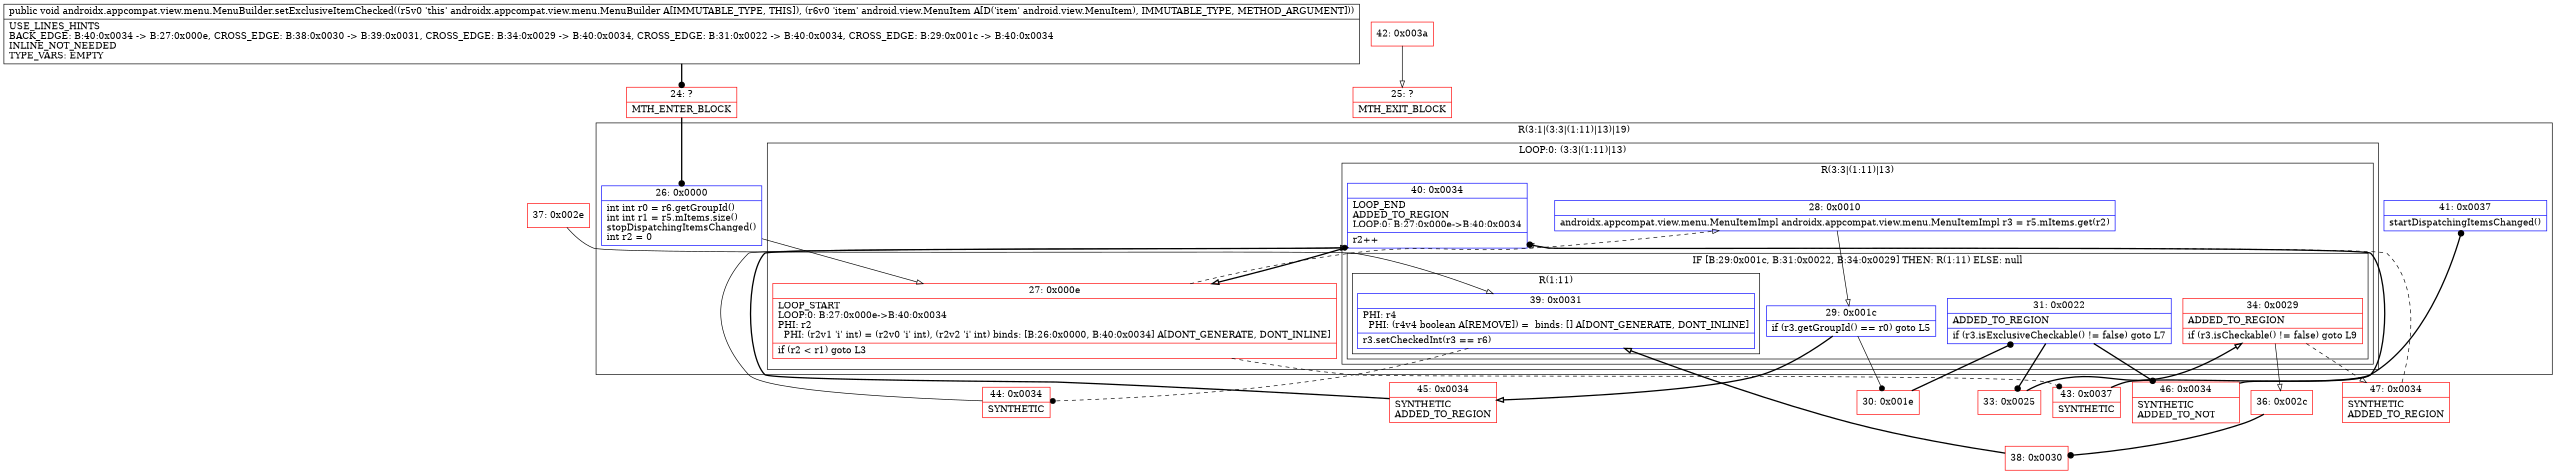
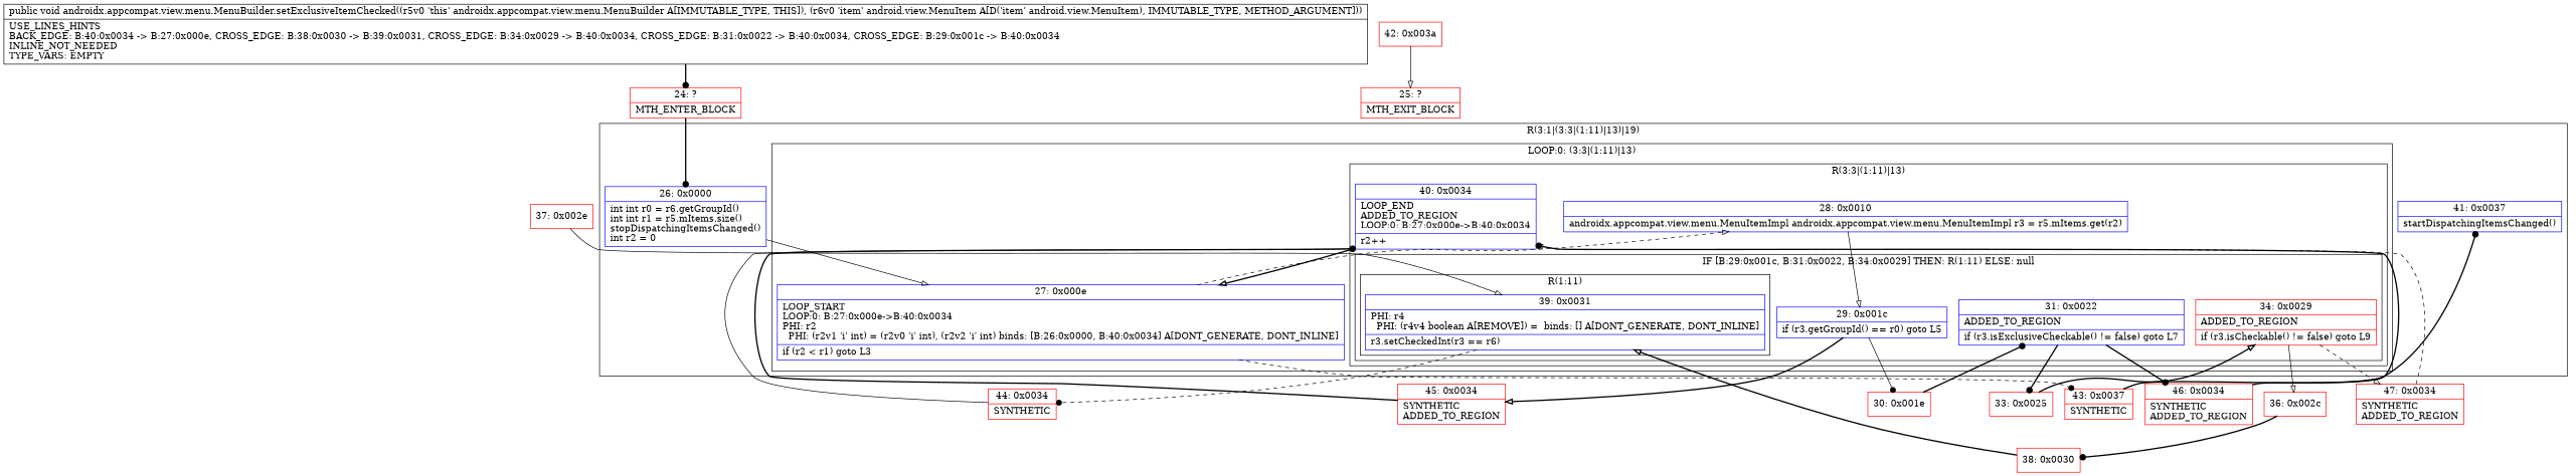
  digraph {
    node [color=red shape=record]
    edge [arrowhead=dot style=bold]
    n1 [color=blue label="{39\:\ 0x0031|PHI: r4 \l  PHI: (r4v4 boolean A[REMOVE]) =  binds: [] A[DONT_GENERATE, DONT_INLINE]\l|r3.setCheckedInt(r3 == r6)\l}"]
    n2 [color=blue label="{29\:\ 0x001c|if (r3.getGroupId() == r0) goto L5\l}"]
    n3 [color=blue label="{31\:\ 0x0022|ADDED_TO_REGION\l|if (r3.isExclusiveCheckable() != false) goto L7\l}"]
    n4 [label="{34\:\ 0x0029|ADDED_TO_REGION\l|if (r3.isCheckable() != false) goto L9\l}"]
    n5 [color=blue label="{28\:\ 0x0010|androidx.appcompat.view.menu.MenuItemImpl androidx.appcompat.view.menu.MenuItemImpl r3 = r5.mItems.get(r2)\l}"]
    n6 [color=blue label="{40\:\ 0x0034|LOOP_END\lADDED_TO_REGION\lLOOP:0: B:27:0x000e\-\>B:40:0x0034\l|r2++\l}"]
-   n7 [label="{27\:\ 0x000e|LOOP_START\lLOOP:0: B:27:0x000e\-\>B:40:0x0034\lPHI: r2 \l  PHI: (r2v1 'i' int) = (r2v0 'i' int), (r2v2 'i' int) binds: [B:26:0x0000, B:40:0x0034] A[DONT_GENERATE, DONT_INLINE]\l|if (r2 \< r1) goto L3\l}"]
+   n7 [color=blue label="{27\:\ 0x000e|LOOP_START\lLOOP:0: B:27:0x000e\-\>B:40:0x0034\lPHI: r2 \l  PHI: (r2v1 'i' int) = (r2v0 'i' int), (r2v2 'i' int) binds: [B:26:0x0000, B:40:0x0034] A[DONT_GENERATE, DONT_INLINE]\l|if (r2 \< r1) goto L3\l}"]
    n8 [color=blue label="{26\:\ 0x0000|int int r0 = r6.getGroupId()\lint int r1 = r5.mItems.size()\lstopDispatchingItemsChanged()\lint r2 = 0\l}"]
    n9 [color=blue label="{41\:\ 0x0037|startDispatchingItemsChanged()\l}"]
    n10 [label="{44\:\ 0x0034|SYNTHETIC\l}"]
    n11 [label="{30\:\ 0x001e}"]
    n12 [label="{45\:\ 0x0034|SYNTHETIC\lADDED_TO_REGION\l}"]
    n13 [label="{33\:\ 0x0025}"]
-   n14 [label="{46\:\ 0x0034|SYNTHETIC\lADDED_TO_NOT\l}"]
+   n14 [label="{46\:\ 0x0034|SYNTHETIC\lADDED_TO_REGION\l}"]
    n15 [label="{36\:\ 0x002c}"]
    n16 [label="{47\:\ 0x0034|SYNTHETIC\lADDED_TO_REGION\l}"]
    n17 [label="{43\:\ 0x0037|SYNTHETIC\l}"]
    n18 [label="{38\:\ 0x0030}"]
    n19 [label="{42\:\ 0x003a}"]
    n20 [label="{25\:\ ?|MTH_EXIT_BLOCK\l}"]
    n21 [label="{24\:\ ?|MTH_ENTER_BLOCK\l}"]
    n22 [label="{37\:\ 0x002e}"]
    n23 [label="{public void androidx.appcompat.view.menu.MenuBuilder.setExclusiveItemChecked((r5v0 'this' androidx.appcompat.view.menu.MenuBuilder A[IMMUTABLE_TYPE, THIS]), (r6v0 'item' android.view.MenuItem A[D('item' android.view.MenuItem), IMMUTABLE_TYPE, METHOD_ARGUMENT]))  | USE_LINES_HINTS\lBACK_EDGE: B:40:0x0034 \-\> B:27:0x000e, CROSS_EDGE: B:38:0x0030 \-\> B:39:0x0031, CROSS_EDGE: B:34:0x0029 \-\> B:40:0x0034, CROSS_EDGE: B:31:0x0022 \-\> B:40:0x0034, CROSS_EDGE: B:29:0x001c \-\> B:40:0x0034\lINLINE_NOT_NEEDED\lTYPE_VARS: EMPTY\l}" color=""]
    subgraph cluster_1 {
      label="R(3:1|(3:3|(1:11)|13)|19)"
      n8
      n9
      subgraph cluster_2 {
        label="LOOP:0: (3:3|(1:11)|13)"
        n7
        subgraph cluster_3 {
          label="R(3:3|(1:11)|13)"
          n5
          n6
          subgraph cluster_4 {
            label="IF [B:29:0x001c, B:31:0x0022, B:34:0x0029] THEN: R(1:11) ELSE: null"
            n2
            n3
            n4
            subgraph cluster_5 {
              label="R(1:11)"
              n1
            }
          }
        }
      }
    }
    n1 -> n10 [style=dashed]
    n2 -> n11 [style=solid]
    n2 -> n12 [arrowhead=onormal]
    n3 -> n13
    n3 -> n14
    n4 -> n15 [arrowhead=onormal style=solid]
    n4 -> n16 [arrowhead=onormal style=dashed]
    n5 -> n2 [arrowhead=onormal style=solid]
    n6 -> n7 [arrowhead=onormal]
    n7 -> n5 [arrowhead=onormal style=dashed]
    n7 -> n17 [style=dashed]
    n8 -> n7 [arrowhead=onormal style=solid]
    n10 -> n6 [style=solid]
    n11 -> n3
-   n12 -> n6 [arrowhead=onormal]
+   n12 -> n6
    n13 -> n4 [arrowhead=onormal]
    n14 -> n6
    n15 -> n18
    n16 -> n6 [arrowhead=onormal style=dashed]
    n17 -> n9
    n18 -> n1 [arrowhead=onormal]
    n19 -> n20 [arrowhead=onormal style=solid]
    n21 -> n8
    n22 -> n1 [arrowhead=onormal style=solid]
    n23 -> n21
  }
